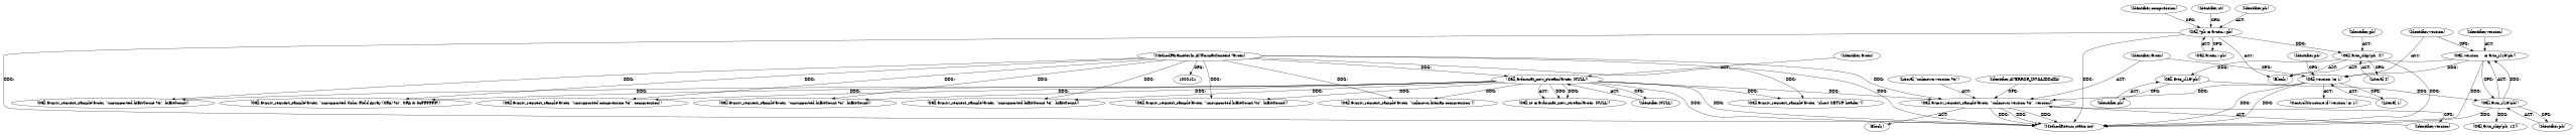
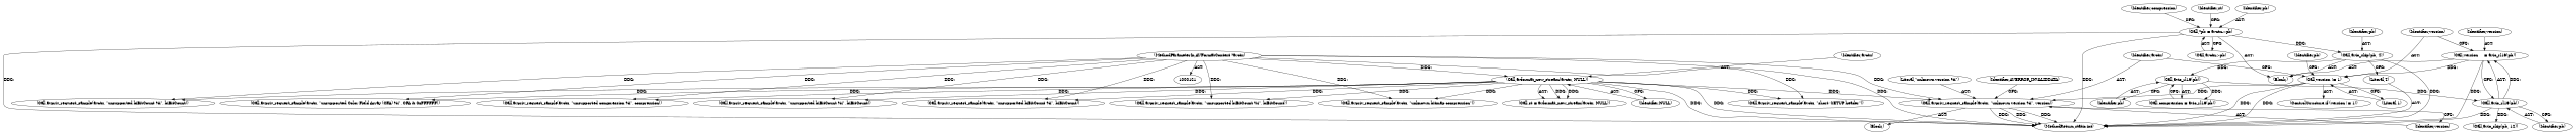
  digraph {
    n1 [label="(Call,avpriv_request_sample(avctx, \"unknown version %i\", version))"]
    n2 [label="(Block,)"]
    n3 [label="(Identifier,version)"]
    n4 [label="(MethodReturn,static int)"]
    n5 [label="(Call,avformat_new_stream(avctx, NULL))"]
    n6 [label="(Call,avpriv_request_sample(avctx, \"unsupported Color Field Array (CFA) %i\", CFA & 0xFFFFFF))"]
    n7 [label="(Call,st = avformat_new_stream(avctx, NULL))"]
    n8 [label="(Call,avpriv_request_sample(avctx, \"unknown bitmap compression\"))"]
    n9 [label="(Call,avpriv_request_sample(avctx, \"unsupported biBitCount %i\", biBitCount))"]
    n10 [label="(Call,avpriv_request_sample(avctx, \"unsupported biBitCount %i\", biBitCount))"]
    n11 [label="(Call,avpriv_request_sample(avctx, \"unsupported compression %i\", compression))"]
    n12 [label="(Call,avpriv_request_sample(avctx, \"unsupported biBitCount %i\", biBitCount))"]
    n13 [label="(Call,avpriv_request_sample(avctx, \"short SETUP header\"))"]
    n14 [label="(Call,avpriv_request_sample(avctx, \"unsupported biBitCount %i\", biBitCount))"]
    n15 [label="(Identifier,NULL)"]
    n16 [label="(MethodParameterIn,AVFormatContext *avctx)"]
    1000121
    n18 [label="(Call,version != 1)"]
    n19 [label="(ControlStructure,if (version != 1))"]
    n20 [label="(Literal,1)"]
    n21 [label="(Call,version     = avio_rl16(pb))"]
    n22 [label="(Call,avio_rl16(pb))"]
    n23 [label="(Block,)"]
    n24 [label="(Identifier,pb)"]
    n25 [label="(Call,avio_skip(pb, 12))"]
    n26 [label="(Call,avio_rl16(pb))"]
    n27 [label="(Identifier,pb)"]
+   n28 [label="(Call,compression = avio_rl16(pb))"]
    n29 [label="(Call,avio_skip(pb, 4))"]
    n30 [label="(Literal,4)"]
    n31 [label="(Call,*pb = avctx->pb)"]
    n32 [label="(Call,avctx->pb)"]
    n33 [label="(Identifier,avctx)"]
    n34 [label="(Identifier,version)"]
    n35 [label="(Identifier,pb)"]
    n36 [label="(Identifier,compression)"]
    n37 [label="(Identifier,avctx)"]
    n38 [label="(Identifier,version)"]
    n39 [label="(Identifier,pb)"]
    n40 [label="(Literal,\"unknown version %i\")"]
    n41 [label="(Identifier,AVERROR_INVALIDDATA)"]
    n42 [label="(Identifier,st)"]
    n43 [label="(Identifier,pb)"]
    n1 -> n2 [label="AST: "]
    n1 -> n3 [label="CFG: "]
    n1 -> n4 [label="DDG: "]
    n1 -> n4 [label="DDG: "]
    n1 -> n4 [label="DDG: "]
    n3 -> n1 [label="AST: "]
    n5 -> n1 [label="DDG: "]
    n5 -> n4 [label="DDG: "]
    n5 -> n4 [label="DDG: "]
    n5 -> n6 [label="DDG: "]
    n5 -> n7 [label="AST: "]
    n5 -> n7 [label="DDG: "]
    n5 -> n7 [label="DDG: "]
    n5 -> n8 [label="DDG: "]
    n5 -> n9 [label="DDG: "]
    n5 -> n10 [label="DDG: "]
    n5 -> n11 [label="DDG: "]
    n5 -> n12 [label="DDG: "]
    n5 -> n13 [label="DDG: "]
    n5 -> n14 [label="DDG: "]
    n5 -> n15 [label="CFG: "]
    n15 -> n5 [label="AST: "]
    n16 -> n1 [label="DDG: "]
    n16 -> n4 [label="DDG: "]
    n16 -> n5 [label="DDG: "]
    n16 -> n6 [label="DDG: "]
    n16 -> n8 [label="DDG: "]
    n16 -> n9 [label="DDG: "]
    n16 -> n10 [label="DDG: "]
    n16 -> n11 [label="DDG: "]
    n16 -> n12 [label="DDG: "]
    n16 -> n13 [label="DDG: "]
    n16 -> n14 [label="DDG: "]
-   n16 -> 1000121 [label="CFG: "]
+   n16 -> 1000121 [label="AST: "]
    n18 -> n1 [label="DDG: "]
    n18 -> n4 [label="DDG: "]
    n18 -> n4 [label="DDG: "]
    n18 -> n19 [label="AST: "]
    n18 -> n20 [label="CFG: "]
    n20 -> n18 [label="AST: "]
    n21 -> n4 [label="DDG: "]
    n21 -> n18 [label="DDG: "]
    n21 -> n22 [label="CFG: "]
    n21 -> n23 [label="AST: "]
    n22 -> n4 [label="DDG: "]
    n22 -> n21 [label="AST: "]
    n22 -> n21 [label="DDG: "]
    n22 -> n24 [label="CFG: "]
    n22 -> n25 [label="DDG: "]
    n24 -> n22 [label="AST: "]
    n26 -> n22 [label="DDG: "]
    n26 -> n27 [label="CFG: "]
+   n26 -> n28 [label="AST: "]
+   n26 -> n28 [label="DDG: "]
    n27 -> n26 [label="AST: "]
+   n28 -> n26 [label="CFG: "]
    n29 -> n4 [label="DDG: "]
    n29 -> n23 [label="AST: "]
    n29 -> n26 [label="DDG: "]
    n29 -> n30 [label="CFG: "]
-   n30 -> n29 [label="AST: "]
+   n30 -> n4 [label="AST: "]
    n31 -> n4 [label="DDG: "]
    n31 -> n4 [label="DDG: "]
    n31 -> n23 [label="AST: "]
    n31 -> n29 [label="DDG: "]
    n31 -> n32 [label="CFG: "]
    n32 -> n31 [label="AST: "]
    n33 -> n5 [label="AST: "]
    n34 -> n21 [label="AST: "]
    n35 -> n18 [label="CFG: "]
    n36 -> n31 [label="CFG: "]
    n37 -> n1 [label="AST: "]
    n37 -> n18 [label="CFG: "]
    n38 -> n18 [label="AST: "]
    n38 -> n21 [label="CFG: "]
    n39 -> n29 [label="AST: "]
    n40 -> n1 [label="AST: "]
    n41 -> n1 [label="CFG: "]
    n42 -> n31 [label="CFG: "]
    n43 -> n31 [label="AST: "]
  }
